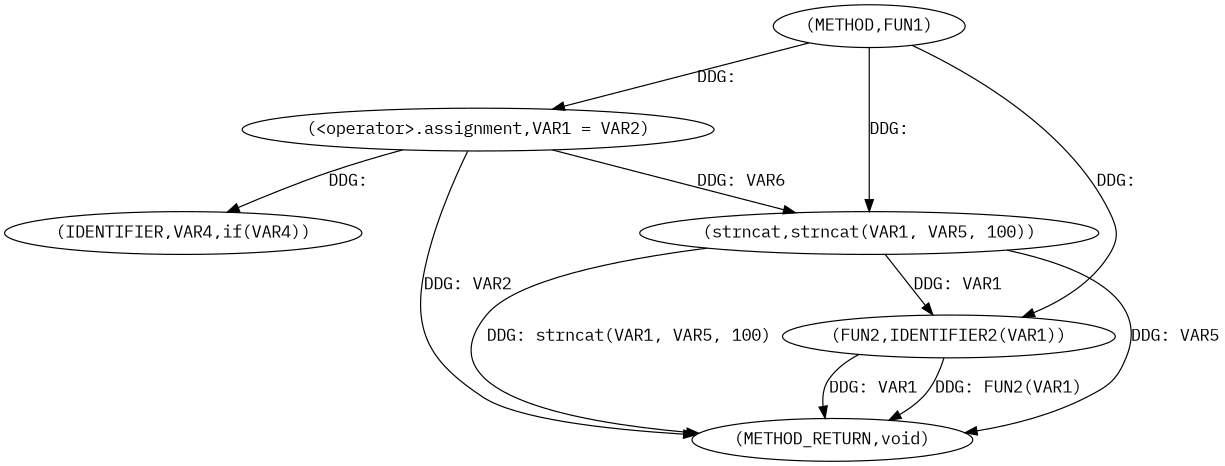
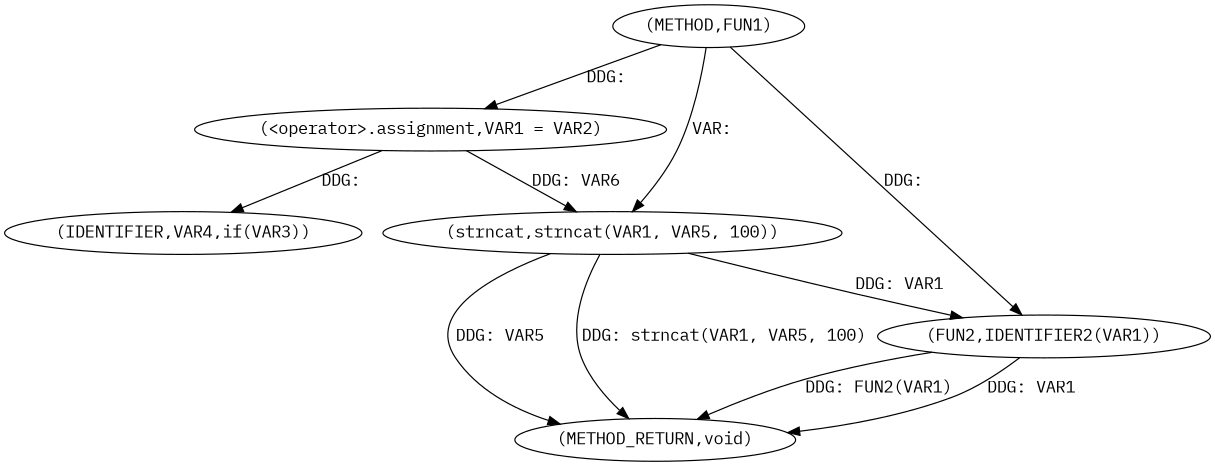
  digraph {
    fontname="IBM Plex Mono"
    node [fontname="IBM Plex Mono"]
    edge [fontname="IBM Plex Mono"]
    n1 [label="(METHOD,FUN1)"]
    n2 [label="(<operator>.assignment,VAR1 = VAR2)"]
    n3 [label="(strncat,strncat(VAR1, VAR5, 100))"]
    n4 [label="(FUN2,IDENTIFIER2(VAR1))"]
-   n5 [label="(IDENTIFIER,VAR4,if(VAR4))"]
+   n5 [label="(IDENTIFIER,VAR4,if(VAR3))"]
    n6 [label="(METHOD_RETURN,void)"]
    n1 -> n2 [label="DDG: "]
-   n1 -> n3 [label="DDG: "]
+   n1 -> n3 [label="VAR: "]
    n1 -> n4 [label="DDG: "]
    n2 -> n3 [label="DDG: VAR6"]
    n2 -> n5 [label="DDG: "]
-   n2 -> n6 [label="DDG: VAR2"]
    n3 -> n4 [label="DDG: VAR1"]
    n3 -> n6 [label="DDG: VAR5"]
    n3 -> n6 [label="DDG: strncat(VAR1, VAR5, 100)"]
    n4 -> n6 [label="DDG: FUN2(VAR1)"]
    n4 -> n6 [label="DDG: VAR1"]
  }
